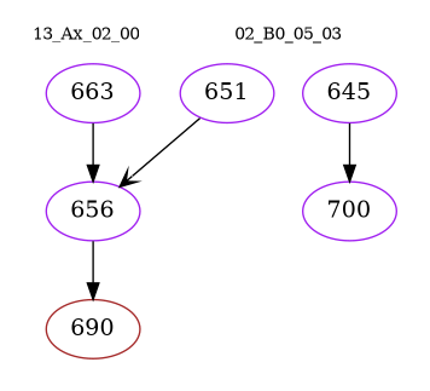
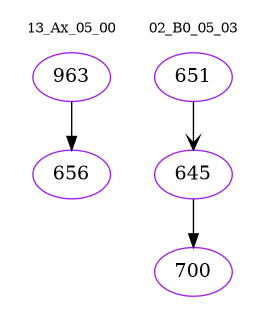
  digraph {
    node [color=purple]
    edge [arrowhead=normal color=black]
-   n1 [label=663]
+   n1 [label=963]
    n2 [label=656]
-   n3 [color=brown label=690]
    n4 [label=651]
    n5 [label=645]
    n6 [label=700]
    subgraph cluster_1 {
      color=white
      fontsize=10
-     label="13_Ax_02_00"
+     label="13_Ax_05_00"
      n1
      n2
-     n3
    }
    subgraph cluster_2 {
      color=white
      fontsize=10
      label="02_B0_05_03"
      n4
      n5
      n6
    }
    n1 -> n2
-   n2 -> n3
-   n4 -> n2 [arrowhead=vee]
+   n4 -> n5 [arrowhead=vee]
    n5 -> n6
  }
